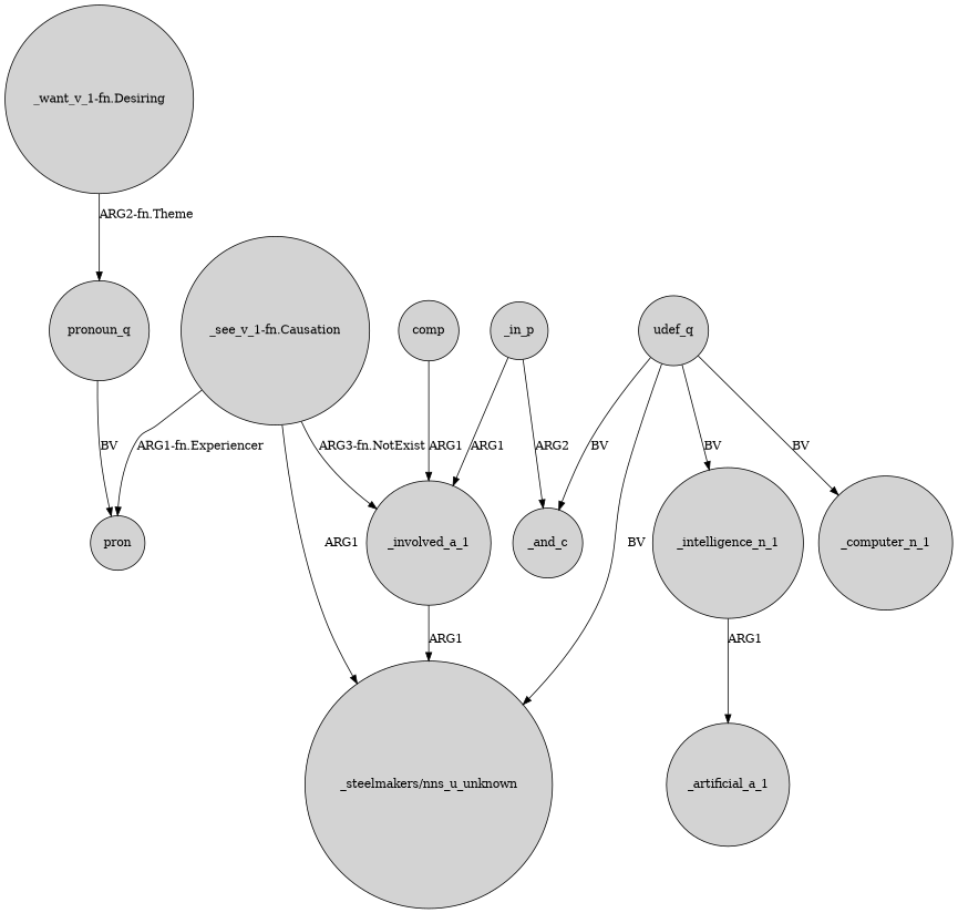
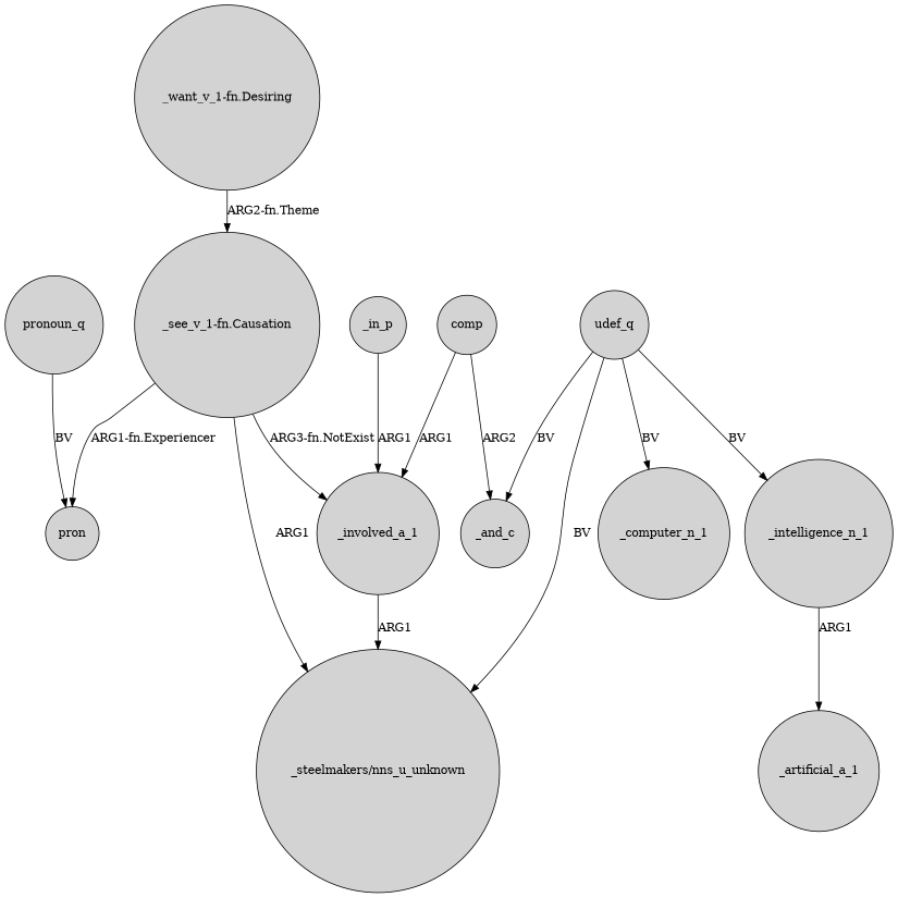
  digraph {
    node [shape=circle style=filled]
    "_want_v_1-fn.Desiring"
    "_see_v_1-fn.Causation"
    pron
    "_steelmakers/nns_u_unknown"
    _involved_a_1
    udef_q
    _intelligence_n_1
    _and_c
    _computer_n_1
    _artificial_a_1
    comp
    _in_p
    pronoun_q
-   "_want_v_1-fn.Desiring" -> pronoun_q [label="ARG2-fn.Theme"]
+   "_want_v_1-fn.Desiring" -> "_see_v_1-fn.Causation" [label="ARG2-fn.Theme"]
    "_see_v_1-fn.Causation" -> pron [label="ARG1-fn.Experiencer"]
    "_see_v_1-fn.Causation" -> "_steelmakers/nns_u_unknown" [label=ARG1]
    "_see_v_1-fn.Causation" -> _involved_a_1 [label="ARG3-fn.NotExist"]
    _involved_a_1 -> "_steelmakers/nns_u_unknown" [label=ARG1]
    udef_q -> "_steelmakers/nns_u_unknown" [label=BV]
    udef_q -> _intelligence_n_1 [label=BV]
    udef_q -> _and_c [label=BV]
    udef_q -> _computer_n_1 [label=BV]
    _intelligence_n_1 -> _artificial_a_1 [label=ARG1]
    comp -> _involved_a_1 [label=ARG1]
    _in_p -> _involved_a_1 [label=ARG1]
-   _in_p -> _and_c [label=ARG2]
+   comp -> _and_c [label=ARG2]
    pronoun_q -> pron [label=BV]
  }
